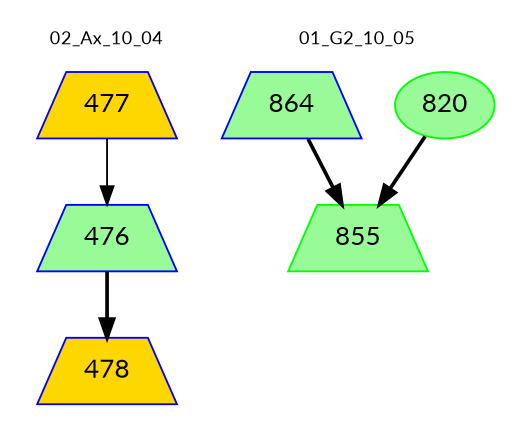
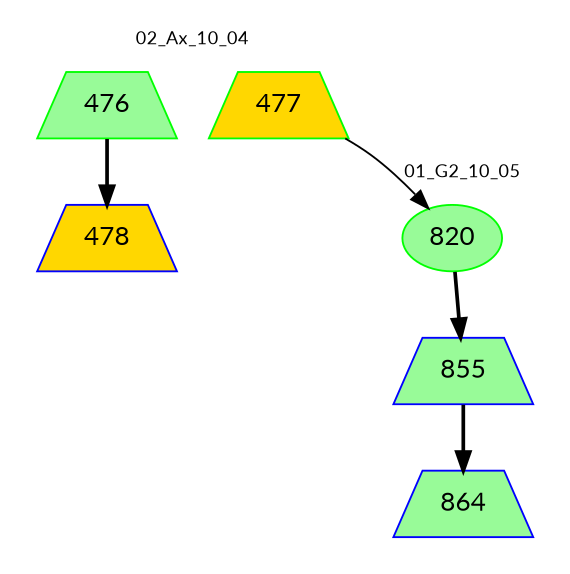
  digraph {
    fontname=Lato
    node [color=blue fillcolor=palegreen fontname=Lato shape=trapezium style=filled]
    edge [color=black fontname=Lato style=bold]
-   n1 [fillcolor=gold label=477]
-   n2 [label=476]
+   n1 [color=green fillcolor=gold label=477]
+   n2 [color=green label=476]
    n3 [fillcolor=gold label=478]
    n4 [color=green label=820 shape=ellipse]
-   n5 [color=green label=855]
+   n5 [label=855]
    n6 [label=864]
    subgraph cluster_1 {
      color=white
      fontsize=10
      label="02_Ax_10_04"
      n1
      n2
      n3
    }
    subgraph cluster_2 {
      color=white
      fontsize=10
      label="01_G2_10_05"
      n4
      n5
      n6
    }
-   n1 -> n2 [style=solid]
+   n1 -> n4 [style=solid]
    n2 -> n3
    n4 -> n5
-   n6 -> n5
+   n5 -> n6
  }
